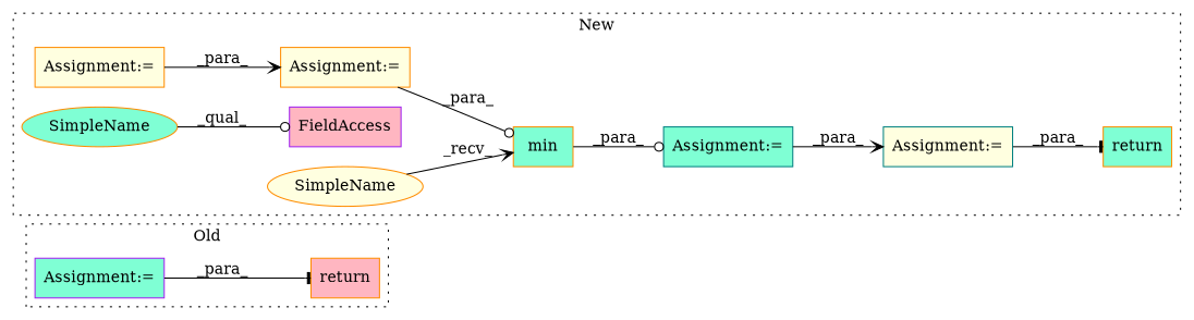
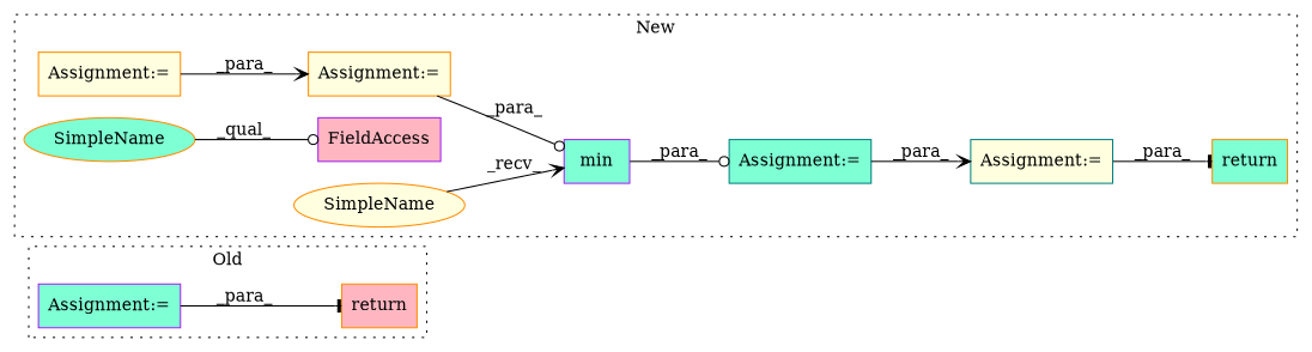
  digraph {
    rankdir=LR
    node [a=7 l=1 s=17032 shape=box style=filled fillcolor=aquamarine color=darkorange]
    edge [arrowhead=odot]
    n1 [a=41 l=7 label=return s=16627 fillcolor=lightpink]
    n2 [label="Assignment:=" s=16598 color=purple]
-   n3 [a=32 l="4,1" label=min s="16700,16717"]
+   n3 [a=32 l="4,1" label=min s="16700,16717" color=purple]
    n4 [a=41 l=7 label=return s=16979]
    n5 [label="Assignment:=" s=16660 fillcolor=lightyellow]
    n6 [label="Assignment:=" s=16876 fillcolor=lightyellow color=teal]
    n7 [label="Assignment:=" s=16628 fillcolor=lightyellow]
    n8 [a=22 l=11 label=FieldAccess fillcolor=lightpink color=purple]
    n9 [label="Assignment:=" s=16693 color=teal]
    n10 [a=42 l=5 label=SimpleName shape=ellipse]
    n11 [a=42 l=5 label=SimpleName s=16694 shape=ellipse fillcolor=lightyellow]
    subgraph cluster_1 {
      label=Old
      style=dotted
      n1
      n2
    }
    subgraph cluster_2 {
      label=New
      style=dotted
      n3
      n4
      n5
      n6
      n7
      n8
      n9
      n10
      n11
    }
    n2 -> n1 [label=_para_ arrowhead=tee]
    n3 -> n9 [label=_para_]
    n5 -> n3 [label=_para_]
    n6 -> n4 [label=_para_ arrowhead=tee]
    n7 -> n5 [label=_para_ arrowhead=vee]
    n9 -> n6 [label=_para_ arrowhead=vee]
    n10 -> n8 [label=_qual_]
    n11 -> n3 [label=_recv_ arrowhead=vee]
  }
